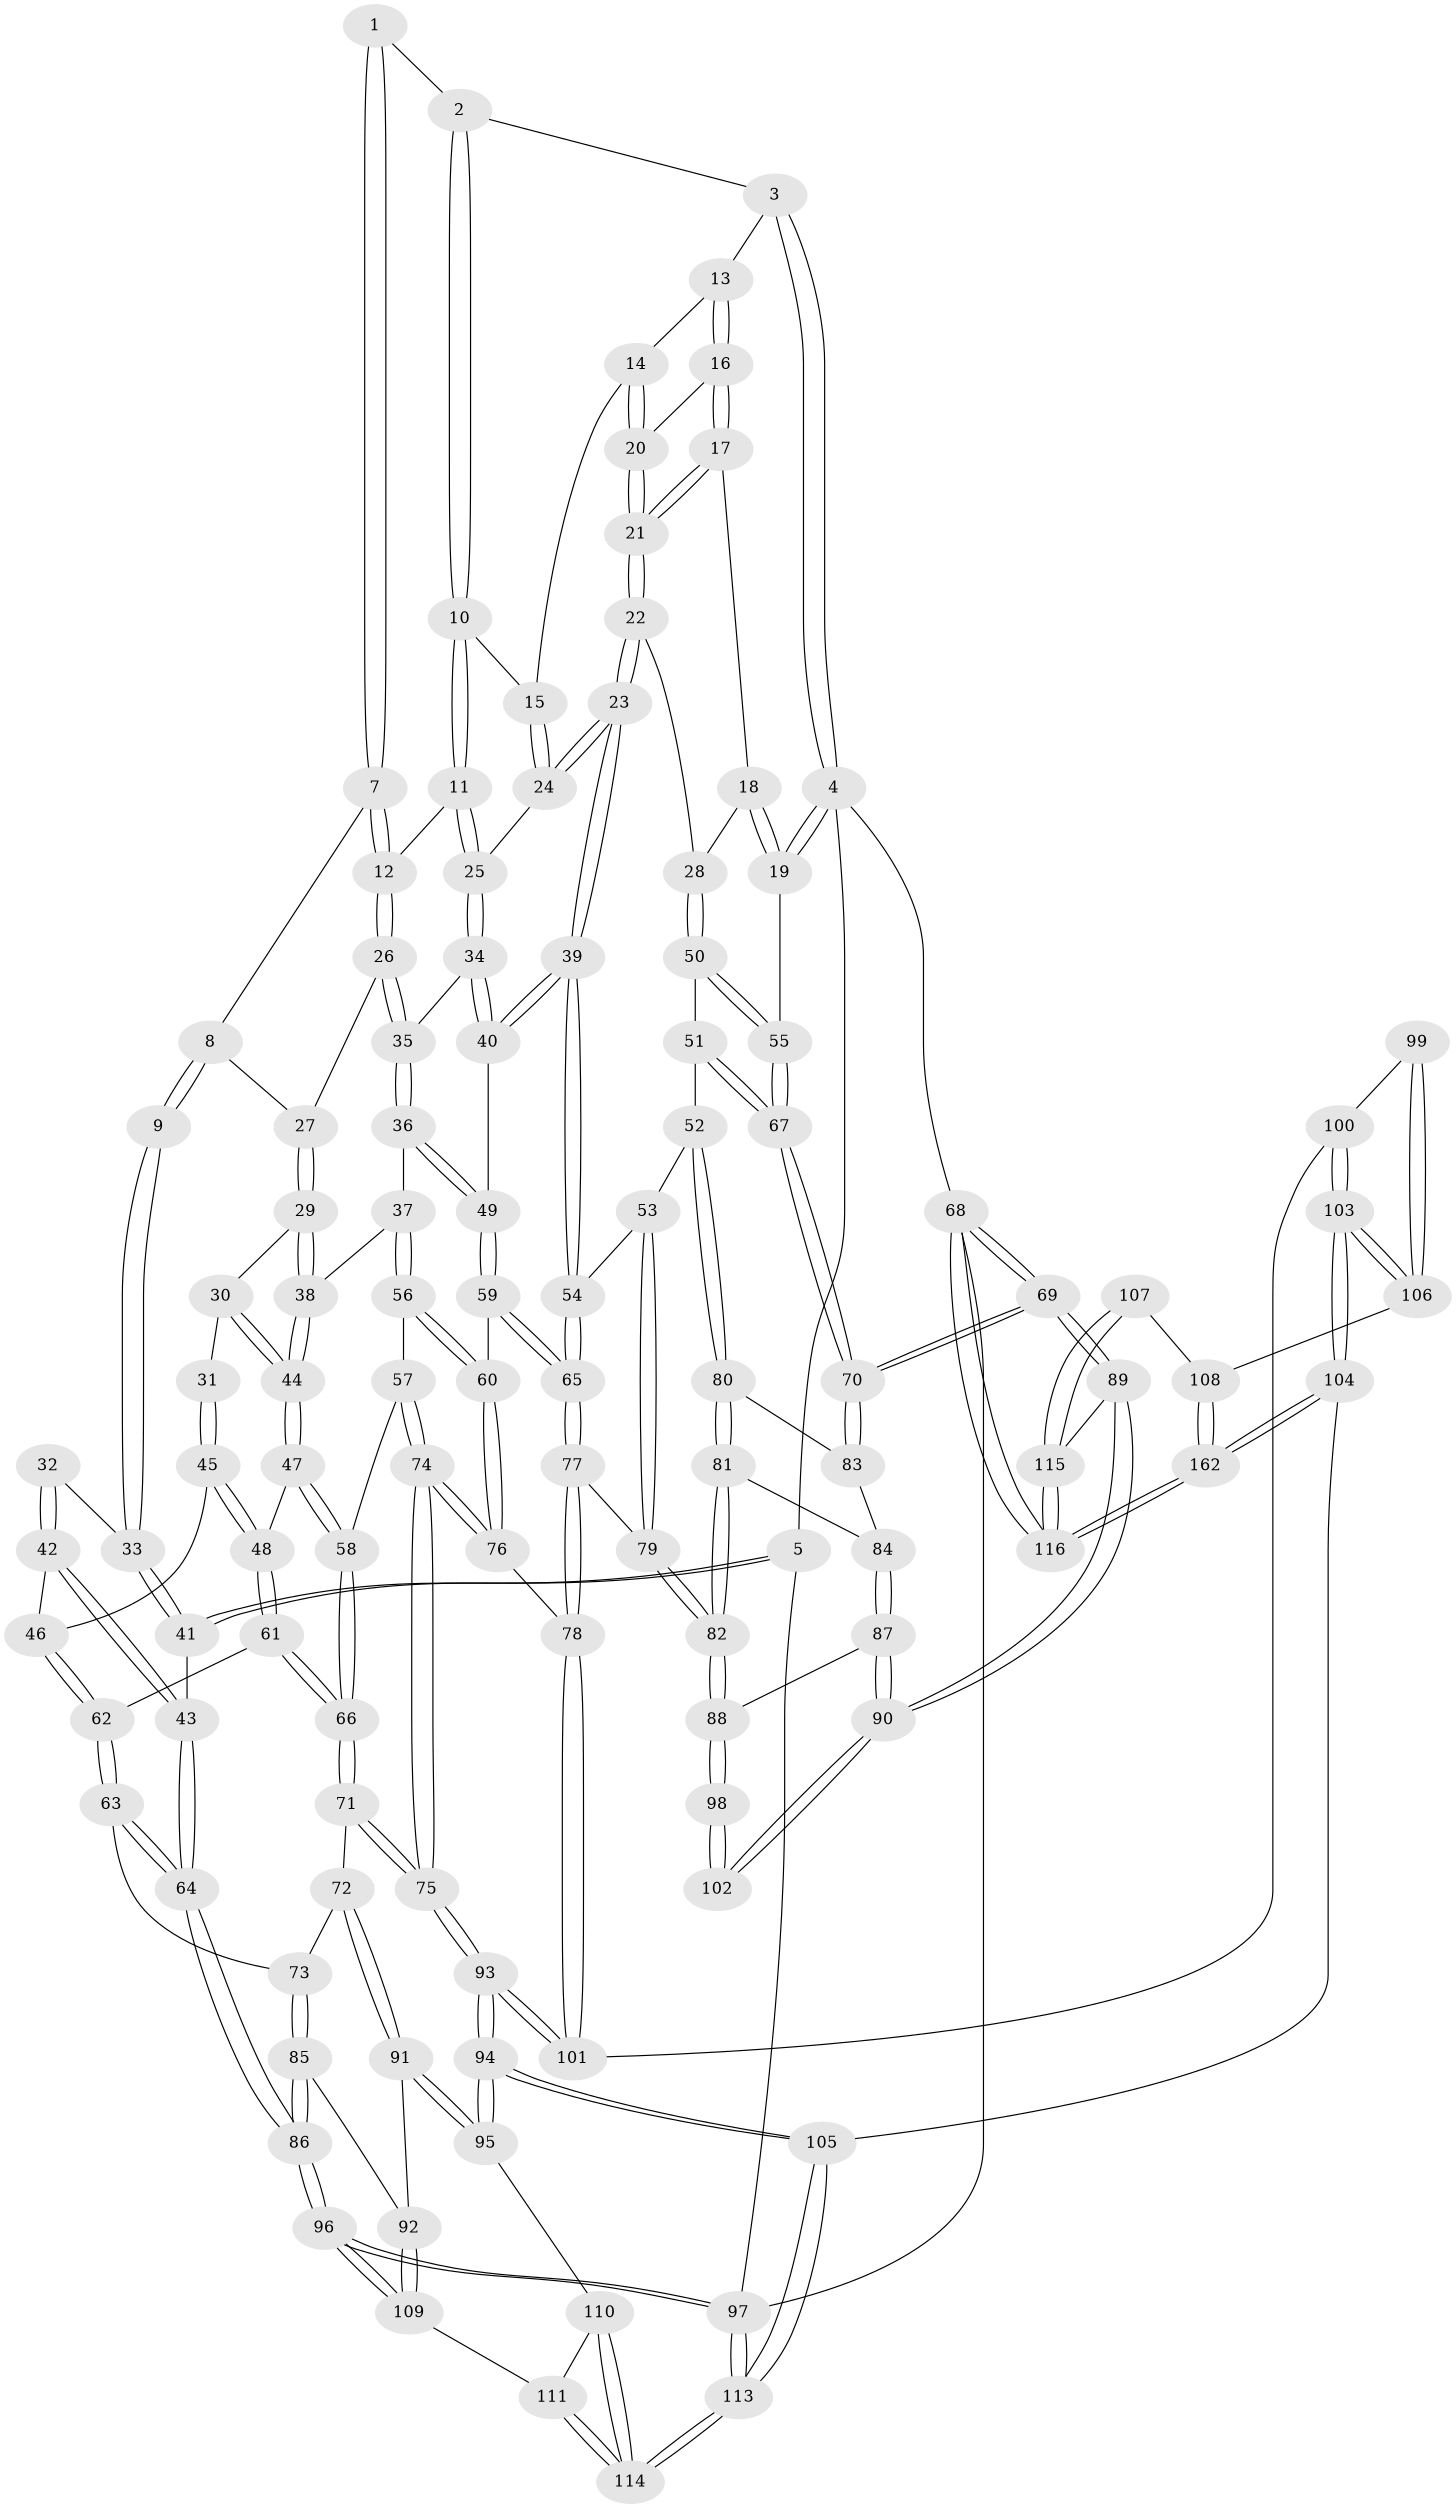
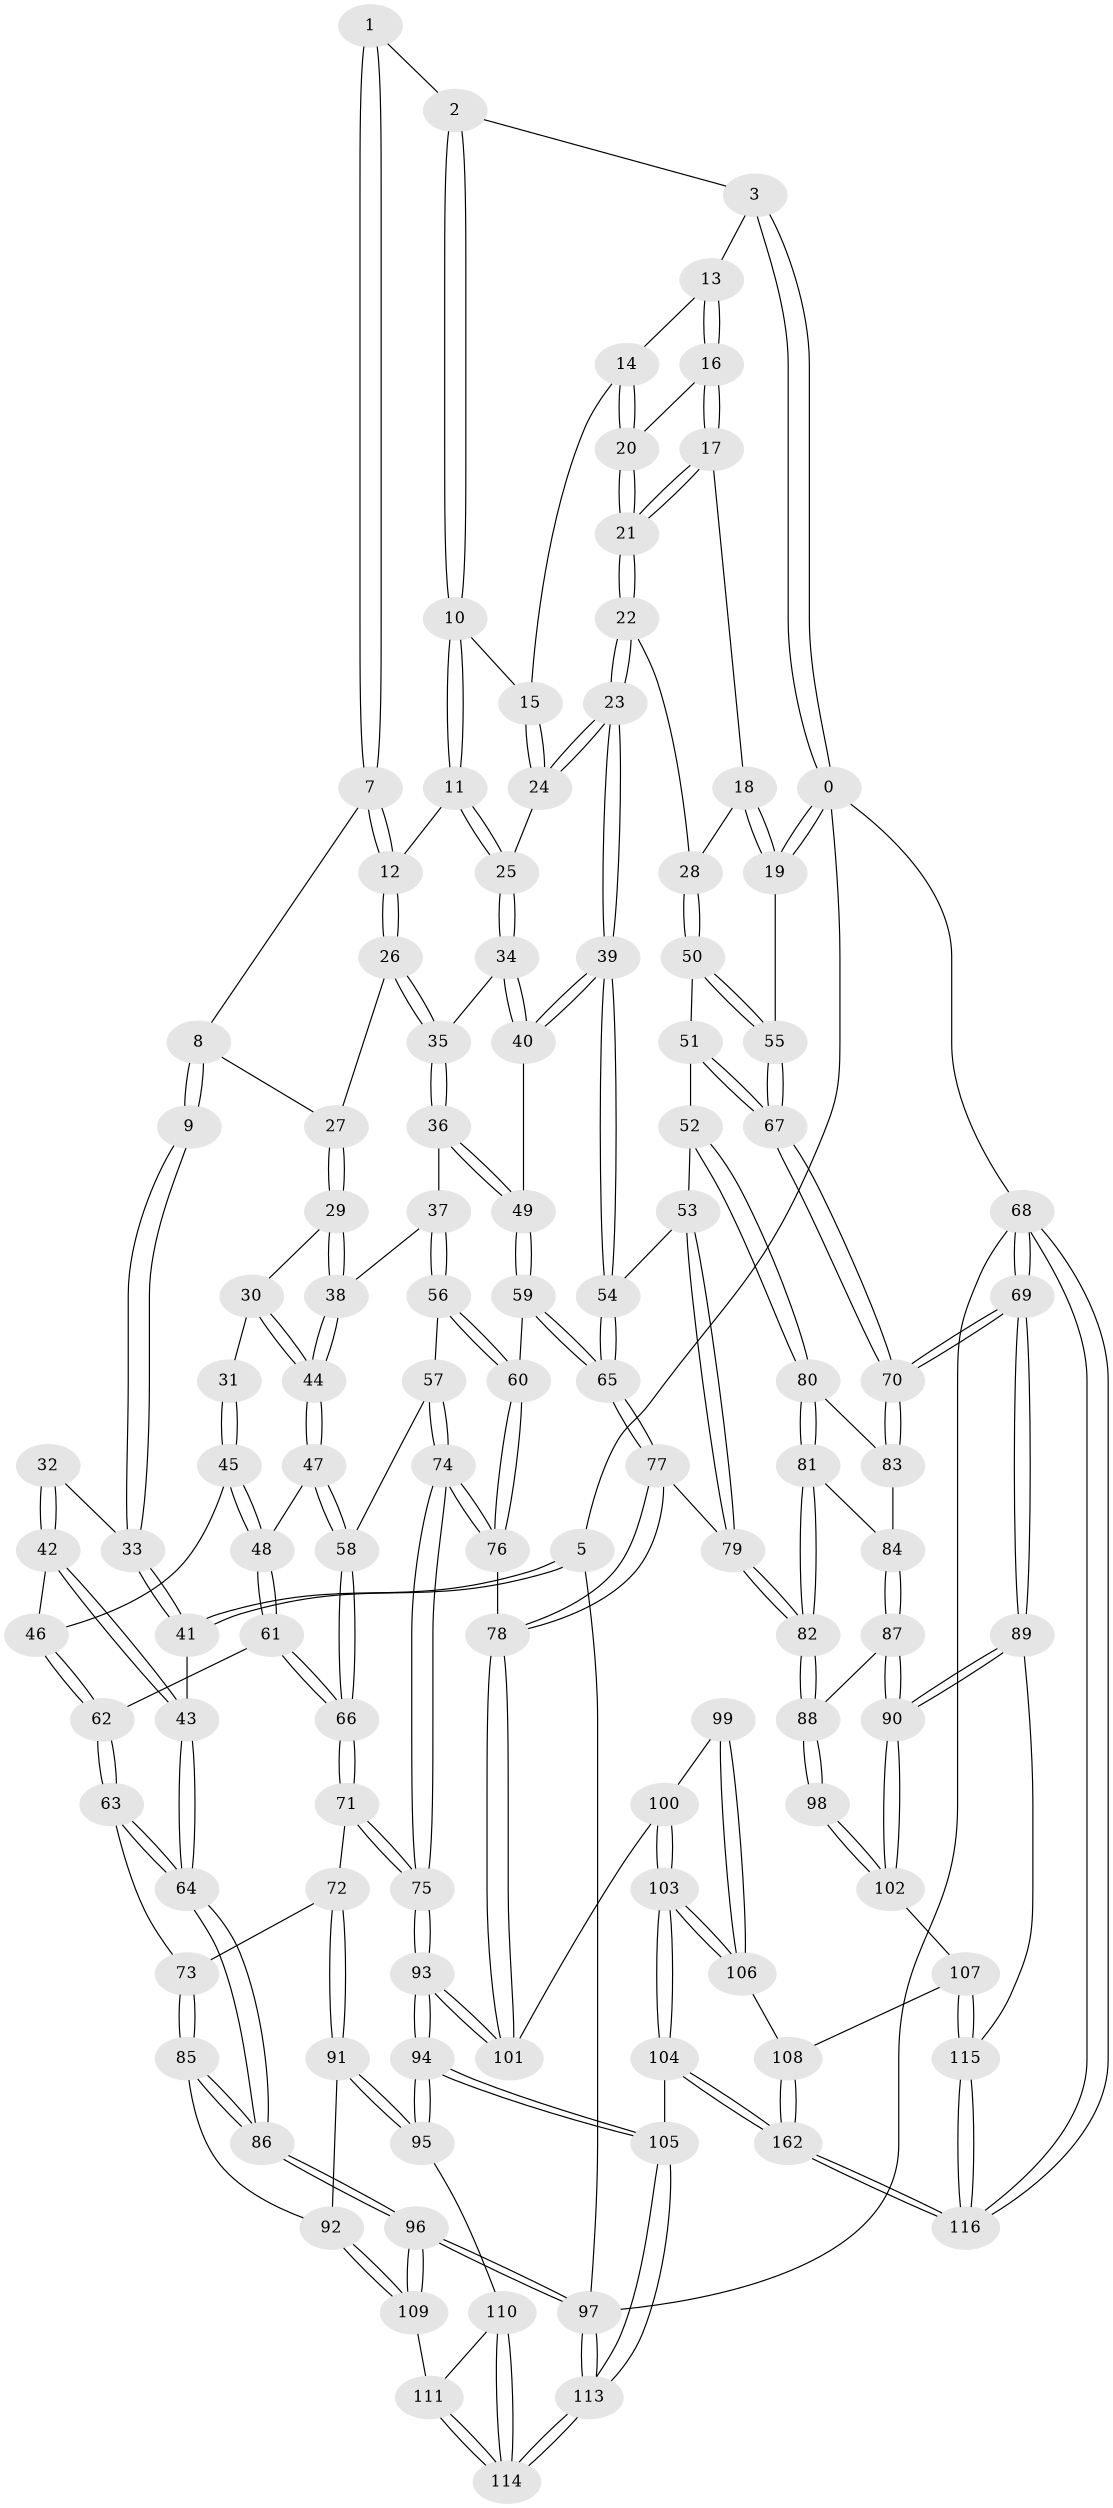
  graph {
    node [color=gray90 style=filled]
    1
    2
    7
    3
    10
    8
    12
-   4
+   4 [label=0]
    13
    11
    15
    5
    19
    68
    14
    16
    41
    97
    55
    69
    116
    43
    113
    9
    33
    27
    26
    29
    25
    24
    34
    35
    20
    17
    21
    18
    28
    22
    50
    67
    23
    39
    40
    54
    36
    30
    38
    51
    31
    44
    45
    47
    32
    42
    46
    48
    49
    37
    56
    59
    57
    60
    65
    64
    62
    86
    58
    61
    63
    66
    52
    53
    80
    70
    79
    83
    81
    82
    77
    74
    76
    75
    71
    78
    73
    85
    96
    72
    89
    90
    115
    84
    91
    93
    92
    95
    101
    94
    88
    87
    98
    109
    102
    107
    110
    111
    105
    114
    99
    100
    106
    103
    108
    104
    n115 [label=162]
    1 -- 2
    1 -- 7
    1 -- 7
    2 -- 3
    2 -- 10
    2 -- 10
    7 -- 8
    7 -- 12
    7 -- 12
    3 -- 4
    3 -- 4
    3 -- 13
    10 -- 11
    10 -- 11
    10 -- 15
    8 -- 9
    8 -- 9
    8 -- 27
    12 -- 26
    12 -- 26
    4 -- 5
    4 -- 19
    4 -- 19
    4 -- 68
    13 -- 14
    13 -- 16
    13 -- 16
    11 -- 12
    11 -- 25
    11 -- 25
    15 -- 24
    15 -- 24
    5 -- 41
    5 -- 41
    5 -- 97
    19 -- 55
    68 -- 97
    68 -- 69
    68 -- 69
    68 -- 116
    68 -- 116
    14 -- 15
    14 -- 20
    14 -- 20
    16 -- 20
    16 -- 17
    16 -- 17
    41 -- 43
    97 -- 113
    97 -- 113
    55 -- 67
    55 -- 67
    69 -- 70
    69 -- 70
    69 -- 89
    69 -- 89
    43 -- 64
    43 -- 64
    113 -- 114
    113 -- 114
    9 -- 33
    9 -- 33
    33 -- 41
    33 -- 41
    27 -- 29
    27 -- 29
    26 -- 27
    26 -- 35
    26 -- 35
    29 -- 30
    29 -- 38
    29 -- 38
    25 -- 34
    25 -- 34
    24 -- 25
    34 -- 35
    34 -- 40
    34 -- 40
    35 -- 36
    35 -- 36
    20 -- 21
    20 -- 21
    17 -- 21
    17 -- 21
    17 -- 18
    21 -- 22
    21 -- 22
    18 -- 19
    18 -- 19
    18 -- 28
    28 -- 50
    28 -- 50
    22 -- 28
    22 -- 23
    22 -- 23
    50 -- 55
    50 -- 55
    50 -- 51
    67 -- 70
    67 -- 70
    23 -- 24
    23 -- 24
    23 -- 39
    23 -- 39
    39 -- 40
    39 -- 40
    39 -- 54
    39 -- 54
    40 -- 49
    54 -- 65
    54 -- 65
    36 -- 49
    36 -- 49
    36 -- 37
    30 -- 31
    30 -- 44
    30 -- 44
    38 -- 44
    38 -- 44
    51 -- 67
    51 -- 67
    51 -- 52
    31 -- 45
    31 -- 45
    44 -- 47
    44 -- 47
    45 -- 46
    45 -- 48
    45 -- 48
    47 -- 48
    47 -- 58
    47 -- 58
    32 -- 33
    32 -- 42
    32 -- 42
    42 -- 43
    42 -- 43
    42 -- 46
    46 -- 62
    46 -- 62
    48 -- 61
    48 -- 61
    49 -- 59
    49 -- 59
    37 -- 38
    37 -- 56
    37 -- 56
    56 -- 57
    56 -- 60
    56 -- 60
    59 -- 60
    59 -- 65
    59 -- 65
    57 -- 58
    57 -- 74
    57 -- 74
    60 -- 76
    60 -- 76
    65 -- 77
    65 -- 77
    64 -- 86
    64 -- 86
    62 -- 63
    62 -- 63
    86 -- 96
    86 -- 96
    58 -- 66
    58 -- 66
    61 -- 62
    61 -- 66
    61 -- 66
    63 -- 64
    63 -- 64
    63 -- 73
    66 -- 71
    66 -- 71
    52 -- 53
    52 -- 80
    52 -- 80
    53 -- 54
    53 -- 79
    53 -- 79
    80 -- 83
    80 -- 81
    80 -- 81
    70 -- 83
    70 -- 83
    79 -- 82
    79 -- 82
    83 -- 84
    81 -- 82
    81 -- 82
    81 -- 84
    82 -- 88
    82 -- 88
    77 -- 79
    77 -- 78
    77 -- 78
    74 -- 76
    74 -- 76
    74 -- 75
    74 -- 75
    76 -- 78
    75 -- 93
    75 -- 93
    71 -- 75
    71 -- 75
    71 -- 72
    78 -- 101
    78 -- 101
    73 -- 85
    73 -- 85
    85 -- 86
    85 -- 86
    85 -- 92
    96 -- 97
    96 -- 97
    96 -- 109
    96 -- 109
    72 -- 73
    72 -- 91
    72 -- 91
    89 -- 90
    89 -- 90
    89 -- 115
    90 -- 102
    90 -- 102
    115 -- 116
    115 -- 116
    84 -- 87
    84 -- 87
    91 -- 92
    91 -- 95
    91 -- 95
    93 -- 101
    93 -- 101
    93 -- 94
    93 -- 94
    92 -- 109
    92 -- 109
    95 -- 110
    94 -- 95
    94 -- 95
    94 -- 105
    94 -- 105
    88 -- 98
    88 -- 98
    87 -- 90
    87 -- 90
    87 -- 88
    98 -- 102
    98 -- 102
    109 -- 111
+   102 -- 107
    107 -- 115
    107 -- 115
    107 -- 108
    110 -- 111
    110 -- 114
    110 -- 114
    111 -- 114
    111 -- 114
    105 -- 113
    105 -- 113
    99 -- 100
    99 -- 106
    99 -- 106
    100 -- 101
    100 -- 103
    100 -- 103
    106 -- 108
    103 -- 106
    103 -- 106
    103 -- 104
    103 -- 104
    108 -- n115
    108 -- n115
    104 -- 105
    104 -- n115
    104 -- n115
    n115 -- 116
    n115 -- 116
  }
